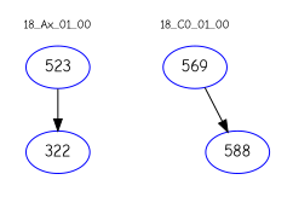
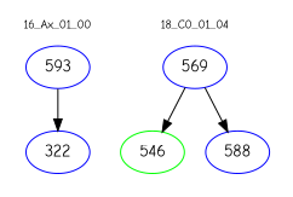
  digraph {
    fontname="Comic Neue"
    node [color=blue fontname="Comic Neue"]
    edge [color=black fontname="Comic Neue"]
-   n1 [label=523]
+   n1 [label=593]
    n2 [label=322]
    n3 [label=569]
+   n4 [color=green label=546]
    n5 [label=588]
    subgraph cluster_1 {
      color=white
      fontsize=10
-     label="18_Ax_01_00"
+     label="16_Ax_01_00"
      n1
      n2
    }
    subgraph cluster_2 {
      color=white
      fontsize=10
-     label="18_C0_01_00"
+     label="18_C0_01_04"
      n3
+     n4
      n5
    }
    n1 -> n2
+   n3 -> n4
    n3 -> n5
  }
